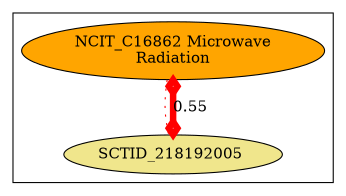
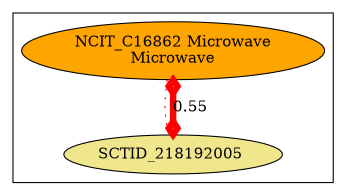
  digraph {
    node [style=filled]
    edge [color=red]
-   n1 [label="NCIT_C16862 Microwave\nRadiation" fillcolor=orange]
+   n1 [label="NCIT_C16862 Microwave\nMicrowave" fillcolor=orange]
    n2 [label="SCTID_218192005 " fillcolor=khaki]
    subgraph cluster_1 {
      n1
      n2
    }
    n1 -> n2 [arrowhead=none penwidth=1 style=dotted]
    n1 -> n2 [arrowhead=ediamond arrowtail=ediamond dir=both label=0.55 penwidth=6 style=solid]
  }
